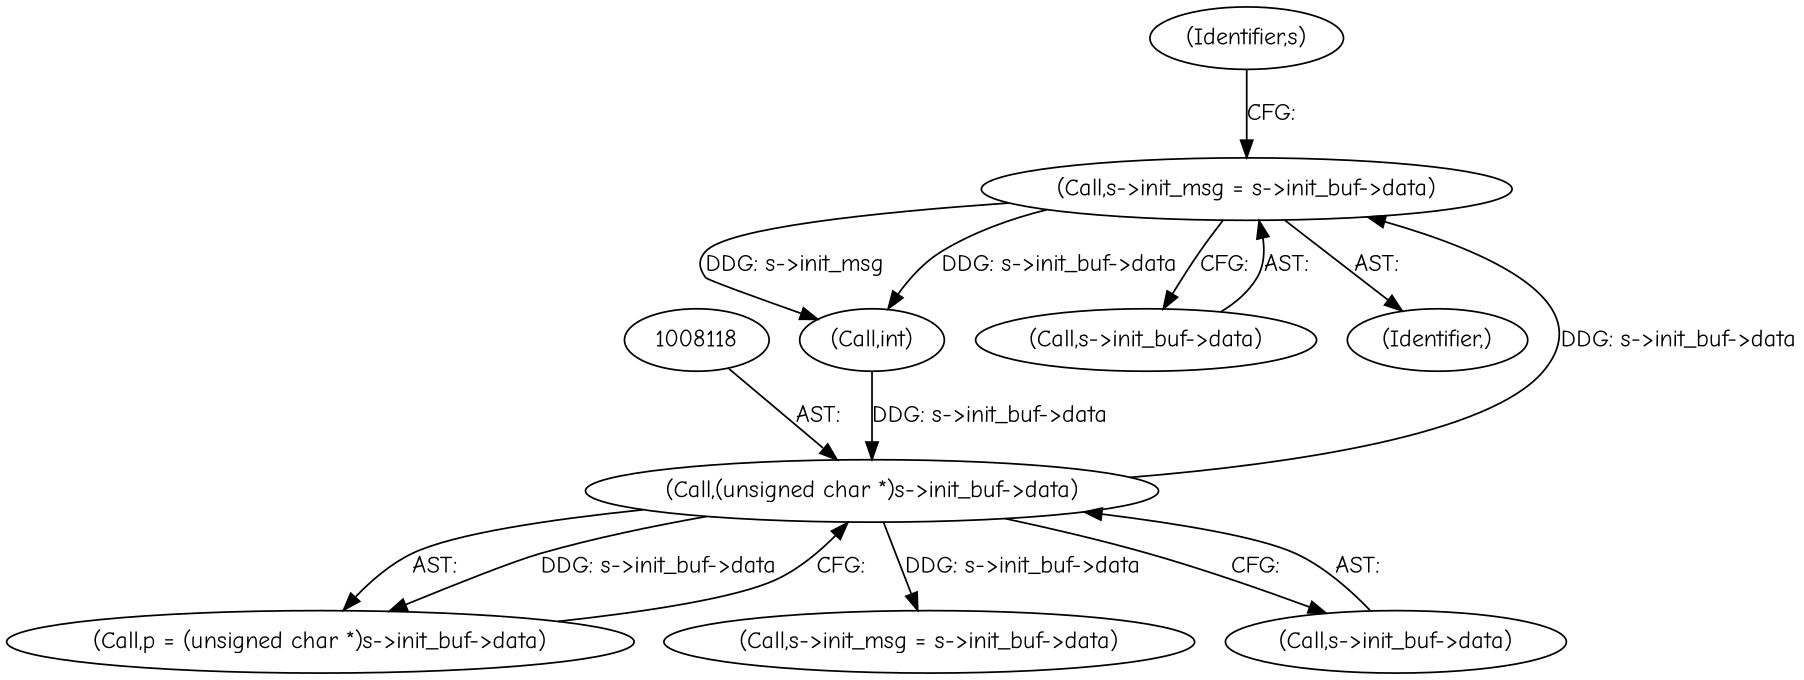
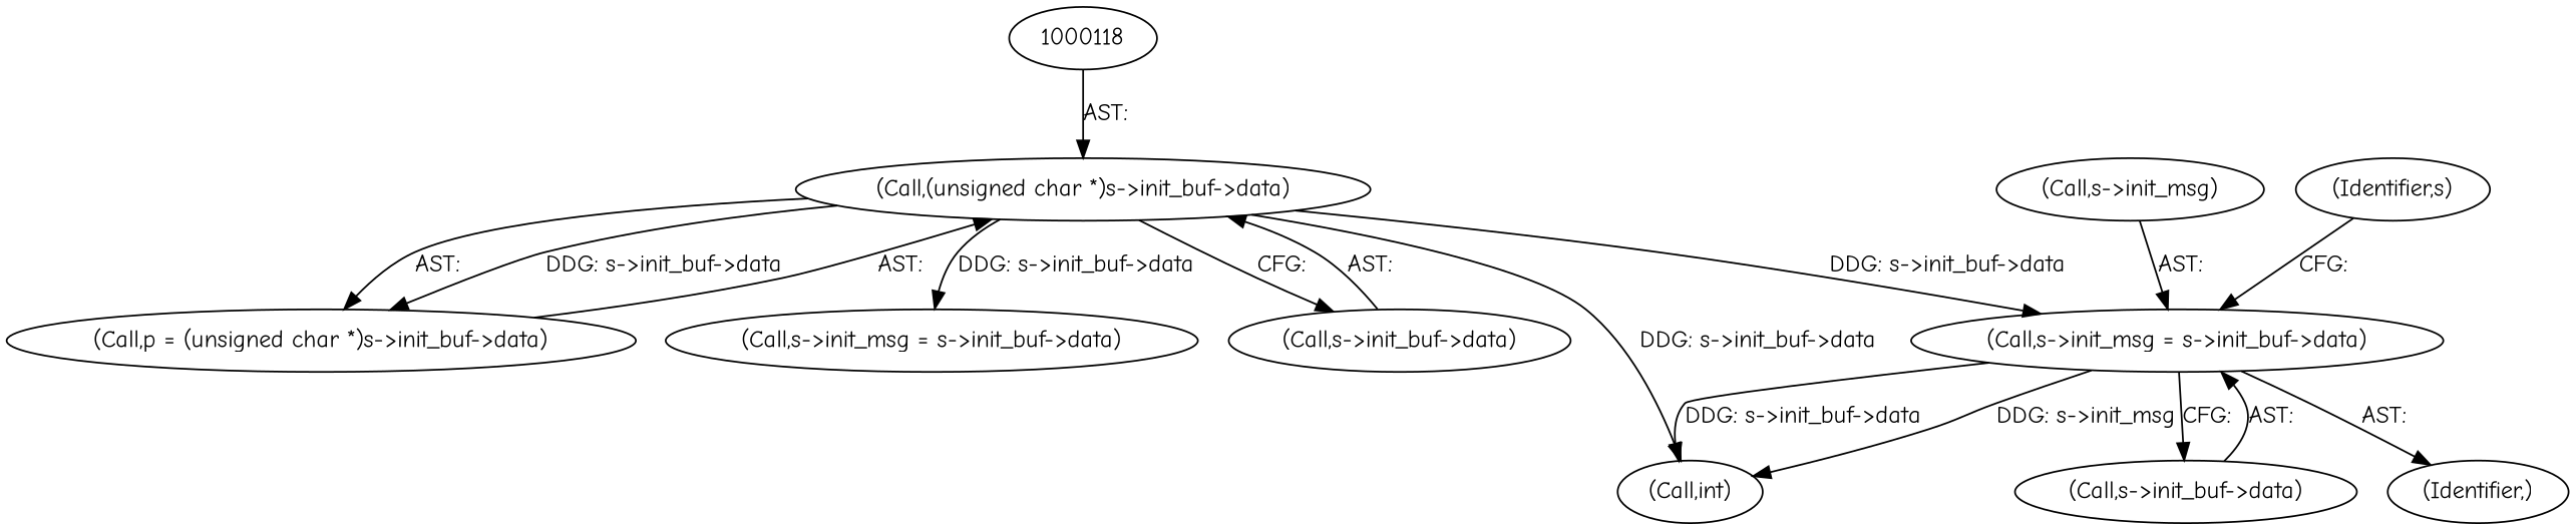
  digraph {
    fontname="Comic Neue"
    node [fontname="Comic Neue"]
    edge [fontname="Comic Neue"]
    n1 [label="(Call,s->init_msg = s->init_buf->data)"]
    n2 [label="(Call,int)"]
    n3 [label="(Call,s->init_buf->data)"]
    n4 [label="(Identifier,)"]
    n5 [label="(Call,(unsigned char *)s->init_buf->data)"]
    n6 [label="(Call,p = (unsigned char *)s->init_buf->data)"]
    n7 [label="(Call,s->init_msg = s->init_buf->data)"]
    n8 [label="(Call,s->init_buf->data)"]
+   n9 [label="(Call,s->init_msg)"]
    n10 [label="(Identifier,s)"]
-   1000118 [label=1008118]
+   1000118
    n1 -> n2 [label="DDG: s->init_msg"]
    n1 -> n2 [label="DDG: s->init_buf->data"]
    n1 -> n3 [label="CFG: "]
    n1 -> n4 [label="AST: "]
    n3 -> n1 [label="AST: "]
    n5 -> n1 [label="DDG: s->init_buf->data"]
-   n2 -> n5 [label="DDG: s->init_buf->data"]
+   n5 -> n2 [label="DDG: s->init_buf->data"]
    n5 -> n6 [label="AST: "]
    n5 -> n6 [label="DDG: s->init_buf->data"]
    n5 -> n7 [label="DDG: s->init_buf->data"]
    n5 -> n8 [label="CFG: "]
-   n6 -> n5 [label="CFG: "]
+   n6 -> n5 [label="AST: "]
    n8 -> n5 [label="AST: "]
+   n9 -> n1 [label="AST: "]
    n10 -> n1 [label="CFG: "]
    1000118 -> n5 [label="AST: "]
  }
